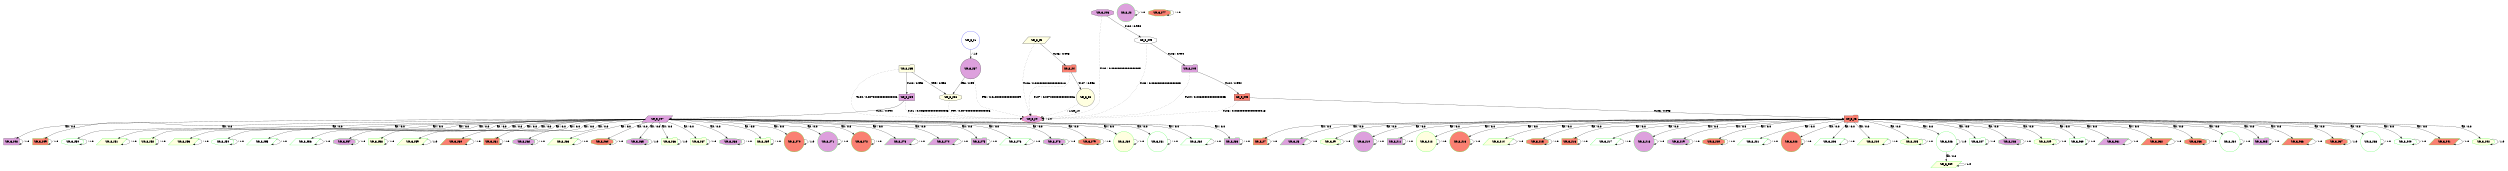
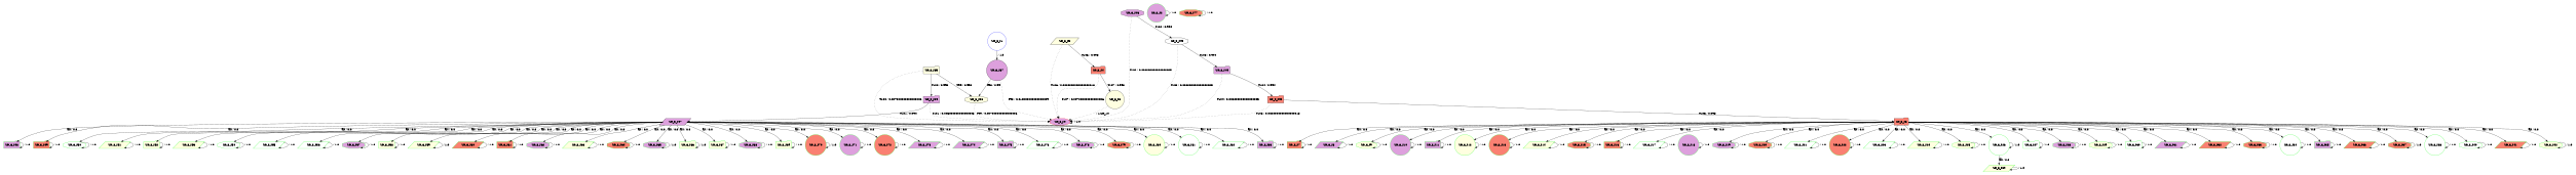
  digraph {
    node [color=green fillcolor=plum shape=octagon style=filled]
    n1 [color=red label=SD_3_s0]
    n2 [color=blue fillcolor=white label=SD_3_s1 shape=circle]
    n3 [label=SD_3_s87 shape=circle color=""]
    n4 [fillcolor=lightyellow label=SD_3_s86 color=""]
    n5 [label=SD_3_s2 shape=circle]
    n6 [fillcolor=lightyellow label=SD_3_s3 shape=circle color=""]
    n7 [fillcolor=salmon label=SD_3_s4 shape=folder color=""]
    n8 [fillcolor=lightyellow label=SD_3_s5 shape=parallelogram color=""]
    n9 [fillcolor=salmon label=SD_3_s6 shape=folder color=""]
    n10 [fillcolor=salmon label=SD_3_s7 shape=folder]
    n11 [label=SD_3_s8 shape=parallelogram]
    n12 [fillcolor=lightyellow label=SD_3_s9]
    n13 [label=SD_3_s10 shape=circle]
    n14 [label=SD_3_s11 shape=folder]
    n15 [fillcolor=lightyellow label=SD_3_s12 shape=circle]
    n16 [fillcolor=salmon label=SD_3_s13 shape=circle]
    n17 [fillcolor=lightyellow label=SD_3_s14 shape=parallelogram]
    n18 [fillcolor=salmon label=SD_3_s15]
    n19 [fillcolor=salmon label=SD_3_s16 shape=folder]
    n20 [fillcolor=white label=SD_3_s17 shape=parallelogram]
    n21 [label=SD_3_s18 shape=circle]
    n22 [label=SD_3_s19]
    n23 [fillcolor=salmon label=SD_3_s20]
    n24 [fillcolor=white label=SD_3_s21 shape=parallelogram]
    n25 [fillcolor=salmon label=SD_3_s22 shape=circle]
    n26 [fillcolor=white label=SD_3_s23 shape=parallelogram]
    n27 [fillcolor=lightyellow label=SD_3_s24 shape=parallelogram]
    n28 [fillcolor=lightyellow label=SD_3_s25]
    n29 [fillcolor=white label=SD_3_s26 shape=circle]
    n30 [fillcolor=white label=SD_3_s27 shape=folder]
    n31 [label=SD_3_s28]
    n32 [fillcolor=lightyellow label=SD_3_s29]
    n33 [fillcolor=white label=SD_3_s30 shape=folder]
    n34 [label=SD_3_s31 shape=parallelogram]
    n35 [fillcolor=salmon label=SD_3_s32 shape=parallelogram]
    n36 [fillcolor=salmon label=SD_3_s33]
    n37 [fillcolor=white label=SD_3_s34 shape=circle]
    n38 [label=SD_3_s35 shape=folder]
    n39 [fillcolor=salmon label=SD_3_s36 shape=parallelogram]
    n40 [fillcolor=salmon label=SD_3_s37]
    n41 [fillcolor=white label=SD_3_s38 shape=circle]
    n42 [fillcolor=white label=SD_3_s40]
    n43 [fillcolor=salmon label=SD_3_s41 shape=parallelogram]
    n44 [fillcolor=lightyellow label=SD_3_s42]
    n45 [fillcolor=lightyellow label=SD_3_s39 shape=parallelogram]
    n46 [fillcolor=salmon label=SD_3_s43 shape=folder color=""]
    n47 [label=SD_3_s44 shape=folder color=""]
    n48 [fillcolor=white label=SD_3_s45 color=""]
    n49 [label=SD_3_s46 color=""]
    n50 [label=SD_3_s47 shape=parallelogram color=""]
-   n51 [color=black label=SD_3_s48 shape=folder]
+   n51 [label=SD_3_s48 shape=folder]
    n52 [fillcolor=salmon label=SD_3_s49 shape=folder]
    n53 [fillcolor=white label=SD_3_s50]
    n54 [fillcolor=lightyellow label=SD_3_s51 shape=parallelogram]
    n55 [fillcolor=lightyellow label=SD_3_s52 shape=folder]
    n56 [fillcolor=lightyellow label=SD_3_s53 shape=parallelogram]
    n57 [fillcolor=white label=SD_3_s54]
    n58 [fillcolor=white label=SD_3_s55 shape=parallelogram]
    n59 [fillcolor=white label=SD_3_s56 shape=parallelogram]
    n60 [label=SD_3_s57]
    n61 [fillcolor=lightyellow label=SD_3_s58 shape=folder]
    n62 [fillcolor=lightyellow label=SD_3_s59 shape=parallelogram]
    n63 [fillcolor=salmon label=SD_3_s60 shape=parallelogram]
    n64 [fillcolor=salmon label=SD_3_s61 shape=folder]
    n65 [label=SD_3_s62]
    n66 [fillcolor=lightyellow label=SD_3_s63 shape=parallelogram]
    n67 [fillcolor=salmon label=SD_3_s64]
    n68 [label=SD_3_s65]
    n69 [fillcolor=lightyellow label=SD_3_s66 shape=folder]
    n70 [fillcolor=lightyellow label=SD_3_s67 shape=folder]
    n71 [label=SD_3_s68]
    n72 [fillcolor=lightyellow label=SD_3_s69 shape=folder]
    n73 [fillcolor=salmon label=SD_3_s70 shape=circle]
    n74 [label=SD_3_s71 shape=circle]
    n75 [fillcolor=salmon label=SD_3_s72 shape=circle]
    n76 [label=SD_3_s73 shape=parallelogram]
    n77 [label=SD_3_s74 shape=parallelogram]
    n78 [label=SD_3_s75 shape=folder]
    n79 [fillcolor=white label=SD_3_s76 shape=parallelogram]
    n80 [label=SD_3_s78]
    n81 [fillcolor=salmon label=SD_3_s79]
    n82 [fillcolor=lightyellow label=SD_3_s80 shape=circle]
    n83 [fillcolor=white label=SD_3_s81 shape=circle]
    n84 [fillcolor=white label=SD_3_s82 shape=parallelogram]
    n85 [label=SD_3_s83 shape=folder]
    n86 [fillcolor=salmon label=SD_3_s77]
    n87 [label=SD_3_s84 shape=folder color=""]
    n88 [fillcolor=lightyellow label=SD_3_s85 shape=folder color=""]
    n1 -> n1 [label=" / 1.0" style=dotted]
    n2 -> n3 [label=" / 1.0"]
    n3 -> n1 [label="T98 / 0.010000000000000009" style=dotted]
    n3 -> n4 [label="T98 / 0.99"]
    n4 -> n1 [label="T99 / 0.007000000000000006" style=dotted]
    n5 -> n5 [label=" / 1.0"]
    n6 -> n1 [label=" / 1-SD_10" style=dotted]
    n7 -> n1 [label="T107 / 0.007000000000000006" style=dotted]
    n7 -> n6 [label="T107 / 0.993"]
    n8 -> n1 [label="T106 / 0.0020000000000000018" style=dotted]
    n8 -> n7 [label="T106 / 0.998"]
    n9 -> n10 [label="alt / 0.0"]
    n9 -> n11 [label="alt / 0.0"]
    n9 -> n12 [label="alt / 0.0"]
    n9 -> n13 [label="alt / 0.0"]
    n9 -> n14 [label="alt / 0.0"]
    n9 -> n15 [label="alt / 0.0"]
    n9 -> n16 [label="alt / 0.0"]
    n9 -> n17 [label="alt / 0.0"]
    n9 -> n18 [label="alt / 0.0"]
    n9 -> n19 [label="alt / 0.0"]
    n9 -> n20 [label="alt / 0.0"]
-   n9 -> n21 [label="alt / 0.0"]
    n9 -> n22 [label="alt / 0.0"]
    n9 -> n23 [label="alt / 0.0"]
    n9 -> n24 [label="alt / 0.0"]
    n9 -> n25 [label="alt / 0.0"]
    n9 -> n26 [label="alt / 0.0"]
    n9 -> n27 [label="alt / 0.0"]
    n9 -> n28 [label="alt / 0.0"]
    n9 -> n29 [label="alt / 0.0"]
    n9 -> n30 [label="alt / 0.0"]
    n9 -> n31 [label="alt / 0.0"]
    n9 -> n32 [label="alt / 0.0"]
    n9 -> n33 [label="alt / 0.0"]
    n9 -> n34 [label="alt / 0.0"]
    n9 -> n35 [label="alt / 0.0"]
    n9 -> n36 [label="alt / 0.0"]
    n9 -> n37 [label="alt / 0.0"]
    n9 -> n38 [label="alt / 0.0"]
    n9 -> n39 [label="alt / 0.0"]
    n9 -> n40 [label="alt / 0.0"]
    n9 -> n41 [label="alt / 0.0"]
    n9 -> n42 [label="alt / 0.0"]
    n9 -> n43 [label="alt / 0.0"]
    n9 -> n44 [label="alt / 0.0"]
    n10 -> n10 [label=" / 1.0"]
    n11 -> n11 [label=" / 1.0"]
    n12 -> n12 [label=" / 1.0"]
    n13 -> n13 [label=" / 1.0"]
    n14 -> n14 [label=" / 1.0"]
    n15 -> n15 [label=" / 1.0"]
    n16 -> n16 [label=" / 1.0"]
    n17 -> n17 [label=" / 1.0"]
    n18 -> n18 [label=" / 1.0"]
    n19 -> n19 [label=" / 1.0"]
    n20 -> n20 [label=" / 1.0"]
    n21 -> n21 [label=" / 1.0"]
    n22 -> n22 [label=" / 1.0"]
    n23 -> n23 [label=" / 1.0"]
    n24 -> n24 [label=" / 1.0"]
    n25 -> n25 [label=" / 1.0"]
    n26 -> n26 [label=" / 1.0"]
    n27 -> n27 [label=" / 1.0"]
    n28 -> n28 [label=" / 1.0"]
    n29 -> n29 [label=" / 1.0"]
    n29 -> n45 [label="alt / 0.0"]
    n30 -> n30 [label=" / 1.0"]
    n31 -> n31 [label=" / 1.0"]
    n32 -> n32 [label=" / 1.0"]
    n33 -> n33 [label=" / 1.0"]
    n34 -> n34 [label=" / 1.0"]
    n35 -> n35 [label=" / 1.0"]
    n36 -> n36 [label=" / 1.0"]
    n37 -> n37 [label=" / 1.0"]
    n38 -> n38 [label=" / 1.0"]
    n39 -> n39 [label=" / 1.0"]
    n40 -> n40 [label=" / 1.0"]
    n41 -> n41 [label=" / 1.0"]
    n42 -> n42 [label=" / 1.0"]
    n43 -> n43 [label=" / 1.0"]
    n44 -> n44 [label=" / 1.0"]
    n45 -> n45 [label=" / 1.0"]
    n46 -> n1 [label="T105 / 0.0020000000000000018" style=dotted]
    n46 -> n9 [label="T105 / 0.998"]
    n47 -> n1 [label="T104 / 0.006000000000000005" style=dotted]
    n47 -> n46 [label="T104 / 0.994"]
    n48 -> n1 [label="T103 / 0.006000000000000005" style=dotted]
    n48 -> n47 [label="T103 / 0.994"]
    n49 -> n1 [label="T102 / 0.006000000000000005" style=dotted]
    n49 -> n48 [label="T102 / 0.994"]
    n50 -> n51 [label="alt / 0.0"]
    n50 -> n52 [label="alt / 0.0"]
    n50 -> n53 [label="alt / 0.0"]
    n50 -> n54 [label="alt / 0.0"]
    n50 -> n55 [label="alt / 0.0"]
    n50 -> n56 [label="alt / 0.0"]
    n50 -> n57 [label="alt / 0.0"]
    n50 -> n58 [label="alt / 0.0"]
    n50 -> n59 [label="alt / 0.0"]
    n50 -> n60 [label="alt / 0.0"]
    n50 -> n61 [label="alt / 0.0"]
    n50 -> n62 [label="alt / 0.0"]
    n50 -> n63 [label="alt / 0.0"]
    n50 -> n64 [label="alt / 0.0"]
    n50 -> n65 [label="alt / 0.0"]
    n50 -> n66 [label="alt / 0.0"]
    n50 -> n67 [label="alt / 0.0"]
    n50 -> n68 [label="alt / 0.0"]
    n50 -> n69 [label="alt / 0.0"]
    n50 -> n70 [label="alt / 0.0"]
    n50 -> n71 [label="alt / 0.0"]
    n50 -> n72 [label="alt / 0.0"]
    n50 -> n73 [label="alt / 0.0"]
    n50 -> n74 [label="alt / 0.0"]
    n50 -> n75 [label="alt / 0.0"]
    n50 -> n76 [label="alt / 0.0"]
    n50 -> n77 [label="alt / 0.0"]
    n50 -> n78 [label="alt / 0.0"]
    n50 -> n79 [label="alt / 0.0"]
    n50 -> n80 [label="alt / 0.0"]
    n50 -> n81 [label="alt / 0.0"]
    n50 -> n82 [label="alt / 0.0"]
    n50 -> n83 [label="alt / 0.0"]
    n50 -> n84 [label="alt / 0.0"]
    n50 -> n85 [label="alt / 0.0"]
    n51 -> n51 [label=" / 1.0"]
    n52 -> n52 [label=" / 1.0"]
    n53 -> n53 [label=" / 1.0"]
    n54 -> n54 [label=" / 1.0"]
    n55 -> n55 [label=" / 1.0"]
    n56 -> n56 [label=" / 1.0"]
    n57 -> n57 [label=" / 1.0"]
    n58 -> n58 [label=" / 1.0"]
    n59 -> n59 [label=" / 1.0"]
    n60 -> n60 [label=" / 1.0"]
    n61 -> n61 [label=" / 1.0"]
    n62 -> n62 [label=" / 1.0"]
    n63 -> n63 [label=" / 1.0"]
    n64 -> n64 [label=" / 1.0"]
    n65 -> n65 [label=" / 1.0"]
    n66 -> n66 [label=" / 1.0"]
    n67 -> n67 [label=" / 1.0"]
    n68 -> n68 [label=" / 1.0"]
    n69 -> n69 [label=" / 1.0"]
    n70 -> n70 [label=" / 1.0"]
    n71 -> n71 [label=" / 1.0"]
    n72 -> n72 [label=" / 1.0"]
    n73 -> n73 [label=" / 1.0"]
    n74 -> n74 [label=" / 1.0"]
    n75 -> n75 [label=" / 1.0"]
    n76 -> n76 [label=" / 1.0"]
    n77 -> n77 [label=" / 1.0"]
    n78 -> n78 [label=" / 1.0"]
    n79 -> n79 [label=" / 1.0"]
    n80 -> n80 [label=" / 1.0"]
    n81 -> n81 [label=" / 1.0"]
    n82 -> n82 [label=" / 1.0"]
    n83 -> n83 [label=" / 1.0"]
    n84 -> n84 [label=" / 1.0"]
    n85 -> n85 [label=" / 1.0"]
    n86 -> n86 [label=" / 1.0"]
    n87 -> n1 [label="T101 / 0.006000000000000005" style=dotted]
    n87 -> n50 [label="T101 / 0.994"]
    n88 -> n1 [label="T100 / 0.007000000000000006" style=dotted]
    n88 -> n4 [label="T99 / 0.993"]
    n88 -> n87 [label="T100 / 0.993"]
  }
